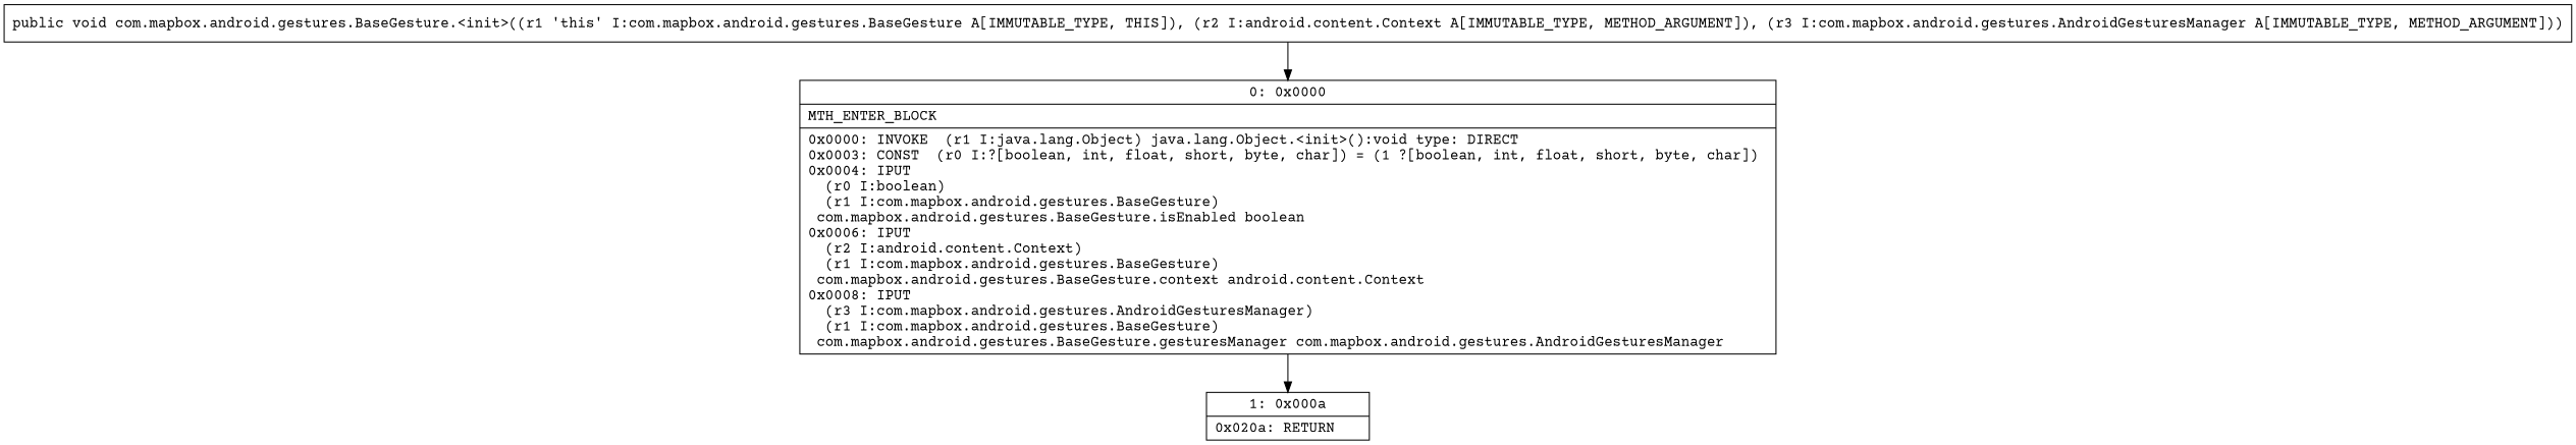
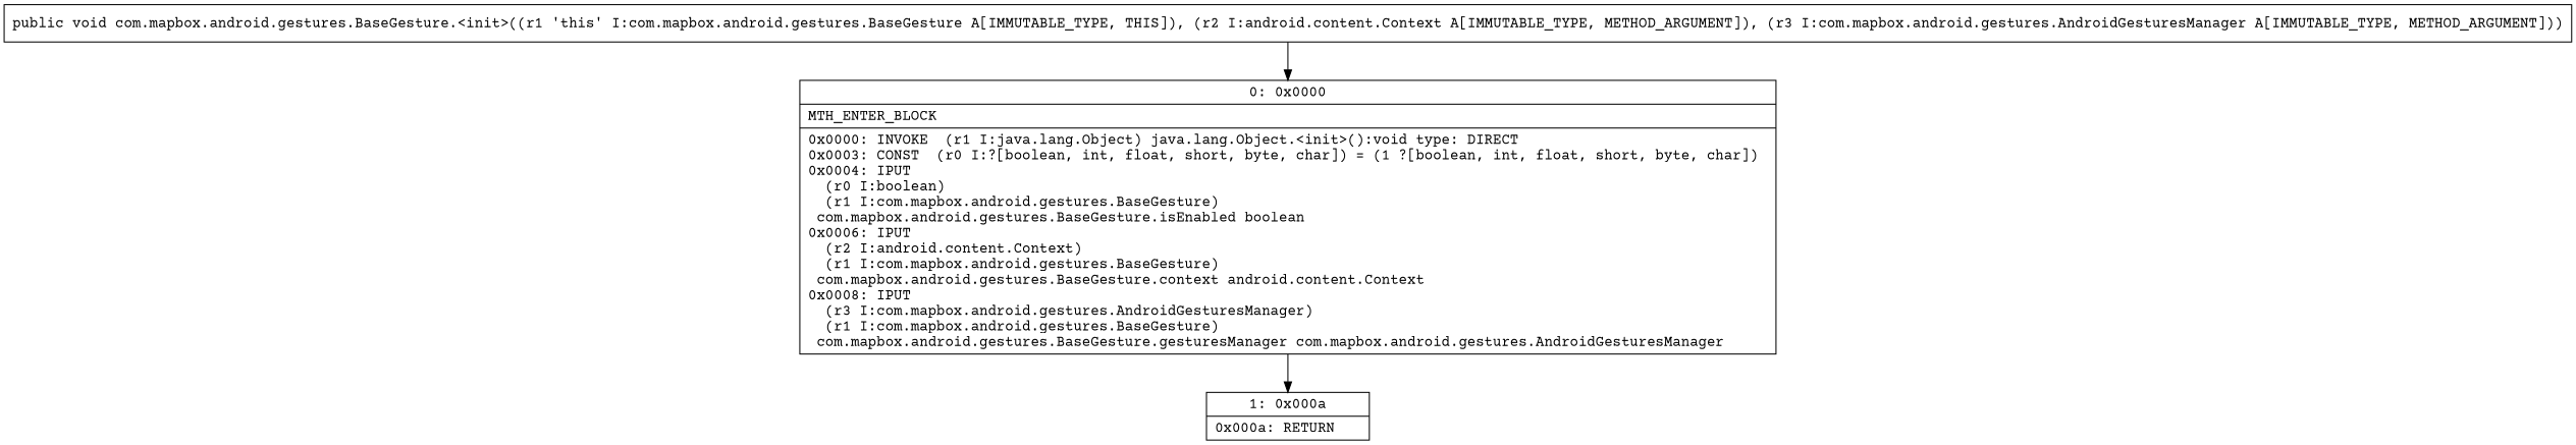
  digraph {
    fontname="Courier Prime"
    node [shape=record fontname="Courier Prime"]
    edge [fontname="Courier Prime"]
    n1 [label="{0\:\ 0x0000|MTH_ENTER_BLOCK\l|0x0000: INVOKE  (r1 I:java.lang.Object) java.lang.Object.\<init\>():void type: DIRECT \l0x0003: CONST  (r0 I:?[boolean, int, float, short, byte, char]) = (1 ?[boolean, int, float, short, byte, char]) \l0x0004: IPUT  \l  (r0 I:boolean)\l  (r1 I:com.mapbox.android.gestures.BaseGesture)\l com.mapbox.android.gestures.BaseGesture.isEnabled boolean \l0x0006: IPUT  \l  (r2 I:android.content.Context)\l  (r1 I:com.mapbox.android.gestures.BaseGesture)\l com.mapbox.android.gestures.BaseGesture.context android.content.Context \l0x0008: IPUT  \l  (r3 I:com.mapbox.android.gestures.AndroidGesturesManager)\l  (r1 I:com.mapbox.android.gestures.BaseGesture)\l com.mapbox.android.gestures.BaseGesture.gesturesManager com.mapbox.android.gestures.AndroidGesturesManager \l}"]
-   n2 [label="{1\:\ 0x000a|0x020a: RETURN   \l}"]
+   n2 [label="{1\:\ 0x000a|0x000a: RETURN   \l}"]
    n3 [label="{public void com.mapbox.android.gestures.BaseGesture.\<init\>((r1 'this' I:com.mapbox.android.gestures.BaseGesture A[IMMUTABLE_TYPE, THIS]), (r2 I:android.content.Context A[IMMUTABLE_TYPE, METHOD_ARGUMENT]), (r3 I:com.mapbox.android.gestures.AndroidGesturesManager A[IMMUTABLE_TYPE, METHOD_ARGUMENT])) }"]
    n1 -> n2
    n3 -> n1
  }
